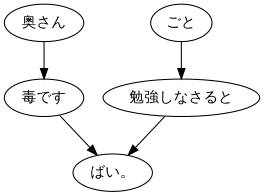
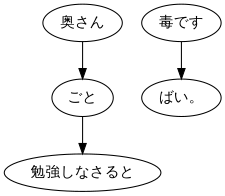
  digraph {
    fontname=Nunito
    node [fontname=Nunito]
    edge [fontname=Nunito]
    n1 [label="奥さん"]
    n2 [label="ごと"]
    n3 [label="勉強しなさると"]
    n4 [label="ばい。"]
    n5 [label="毒です"]
-   n1 -> n5
+   n1 -> n2
    n2 -> n3
-   n3 -> n4
    n5 -> n4
  }
